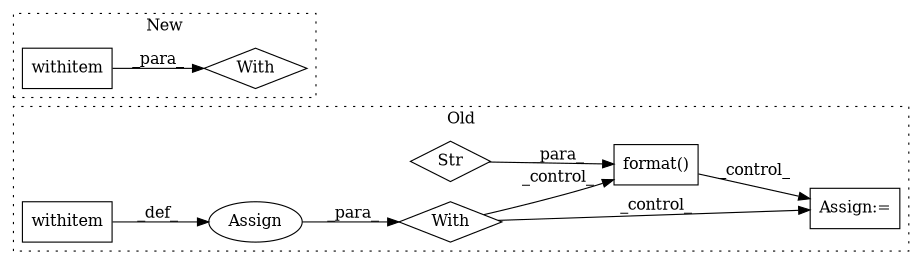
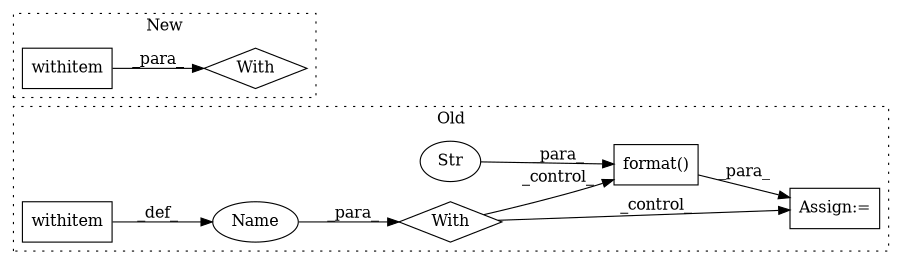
  digraph {
    rankdir=LR
    node [a=39 shape=box]
    n1 [a=75 l="64,1" label="format()" s="7960,8070"]
-   n2 [a=66 l=43 label=Str s=7960 shape=diamond]
+   n2 [a=66 l=43 label=Str s=7960 shape=ellipse]
    n3 [a=68 l=4 label="Assign:=" s=8253]
    n4 [l="5,39" label=With s="6304,6321" shape=diamond]
    n5 [a=49 l=12 label=withitem s=6309]
-   n6 [a=87 l=1 label=Assign s=6349 shape=ellipse]
+   n6 [a=87 l=1 label=Name s=6349 shape=ellipse]
    n7 [a=49 l=5 label=withitem s=6173]
    n8 [l="5,52" label=With s="6168,6178" shape=diamond]
    subgraph cluster_1 {
      label=Old
      style=dotted
      n1
      n2
      n3
      n4
      n5
      n6
    }
    subgraph cluster_2 {
      label=New
      style=dotted
      n7
      n8
    }
-   n1 -> n3 [label=_control_]
+   n1 -> n3 [label=_para_]
    n2 -> n1 [label=_para_]
    n4 -> n1 [label=_control_]
    n4 -> n3 [label=_control_]
    n5 -> n6 [label=_def_]
    n6 -> n4 [label=_para_]
    n7 -> n8 [label=_para_]
  }
